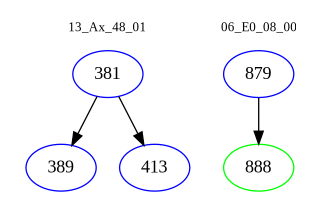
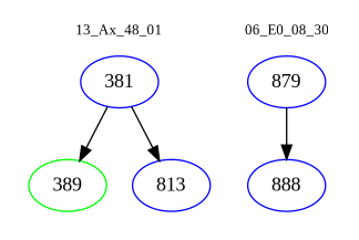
  digraph {
    fontname="Liberation Serif"
    node [color=blue fontname="Liberation Serif"]
    edge [color=black fontname="Liberation Serif"]
    n1 [label=381]
-   n2 [label=389]
-   n3 [label=413]
+   n2 [color=green label=389]
+   n3 [label=813]
    n4 [label=879]
-   n5 [color=green label=888]
+   n5 [label=888]
    subgraph cluster_1 {
      color=white
      fontsize=10
      label="13_Ax_48_01"
      n1
      n2
      n3
    }
    subgraph cluster_2 {
      color=white
      fontsize=10
-     label="06_E0_08_00"
+     label="06_E0_08_30"
      n4
      n5
    }
    n1 -> n2
    n1 -> n3
    n4 -> n5
  }
